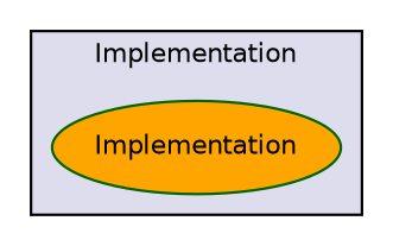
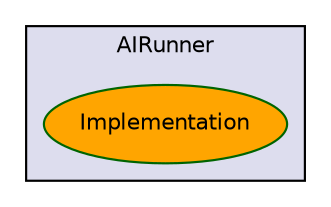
  digraph {
    compound=true
    n1 [fillcolor=orange fontname=Helvetica fontsize=10 label=Implementation pencolor=black shape=ellipse style=filled color=darkgreen]
    subgraph cluster_1 {
      bgcolor="#ddddee"
      fontname=Helvetica
      fontsize=10
-     label=Implementation
+     label=AIRunner
      pencolor=black
      n1
    }
  }
